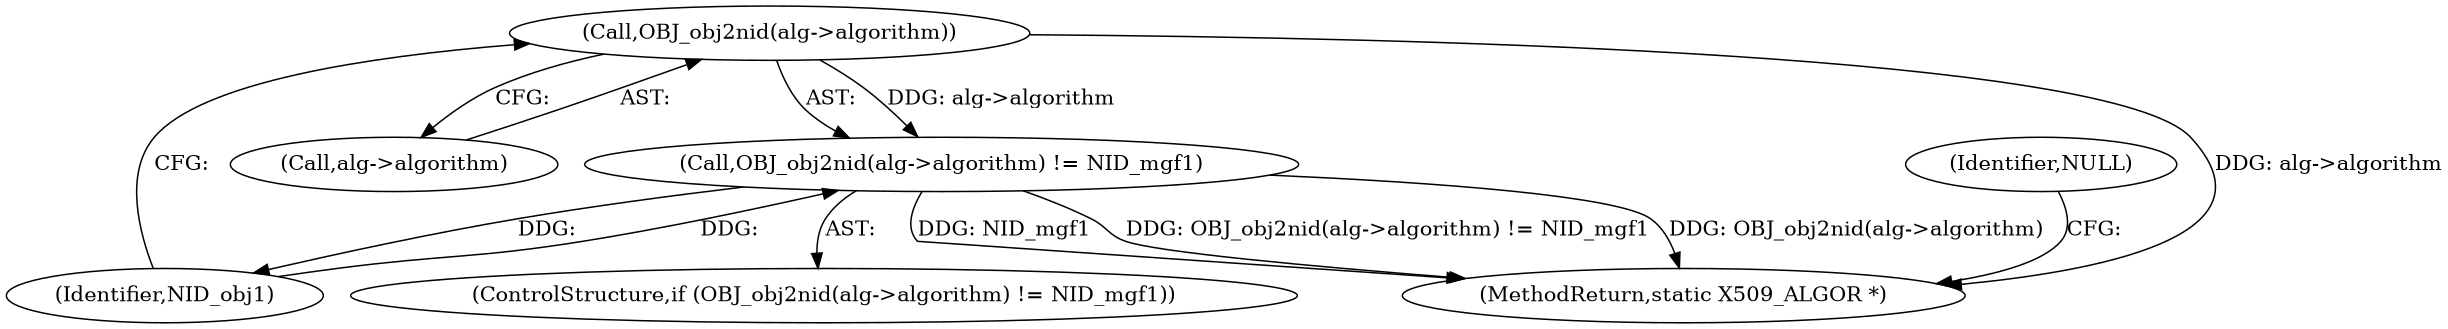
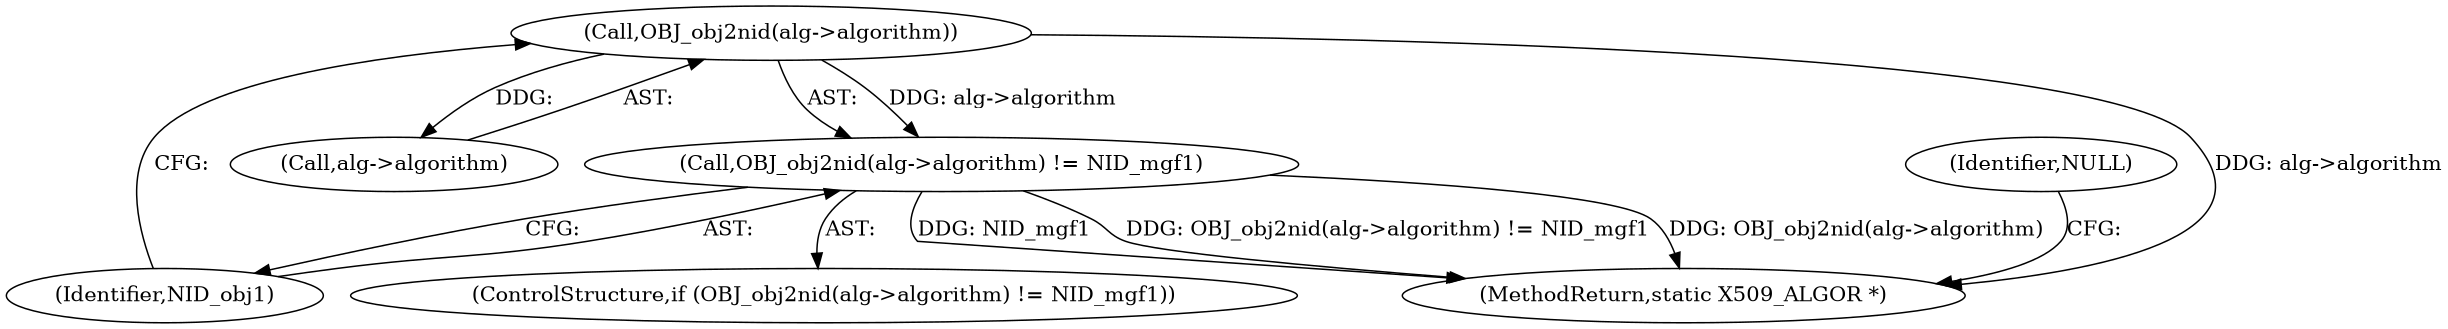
  digraph {
    n1 [label="(Call,OBJ_obj2nid(alg->algorithm))"]
    n2 [label="(Call,OBJ_obj2nid(alg->algorithm) != NID_mgf1)"]
    n3 [label="(Call,alg->algorithm)"]
    n4 [label="(MethodReturn,static X509_ALGOR *)"]
    n5 [label="(Identifier,NID_obj1)"]
    n6 [label="(ControlStructure,if (OBJ_obj2nid(alg->algorithm) != NID_mgf1))"]
    n7 [label="(Identifier,NULL)"]
    n1 -> n2 [label="AST: "]
    n1 -> n2 [label="DDG: alg->algorithm"]
-   n1 -> n3 [label="CFG: "]
+   n1 -> n3 [label="DDG: "]
    n1 -> n4 [label="DDG: alg->algorithm"]
    n2 -> n4 [label="DDG: NID_mgf1"]
    n2 -> n4 [label="DDG: OBJ_obj2nid(alg->algorithm) != NID_mgf1"]
    n2 -> n4 [label="DDG: OBJ_obj2nid(alg->algorithm)"]
-   n2 -> n5 [label="DDG: "]
+   n2 -> n5 [label="CFG: "]
    n2 -> n6 [label="AST: "]
    n3 -> n1 [label="AST: "]
    n5 -> n1 [label="CFG: "]
-   n5 -> n2 [label="DDG: "]
+   n5 -> n2 [label="AST: "]
    n7 -> n4 [label="CFG: "]
  }
